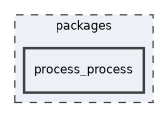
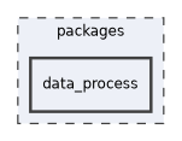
  digraph {
    compound=true
-   n1 [color=grey25 fillcolor="#edf0f7" fontname=Helvetica fontsize=10 label=process_process shape=box style="filled,bold,"]
+   n1 [color=grey25 fillcolor="#edf0f7" fontname=Helvetica fontsize=10 label=data_process shape=box style="filled,bold,"]
    subgraph cluster_1 {
      bgcolor="#edf0f7"
      fontname=Helvetica
      fontsize=10
      label=packages
      pencolor=grey25
      style="filled,dashed,"
      n1
    }
  }
